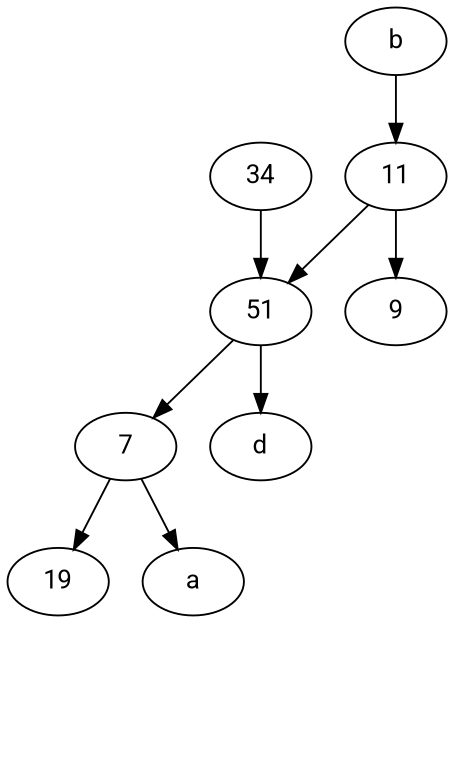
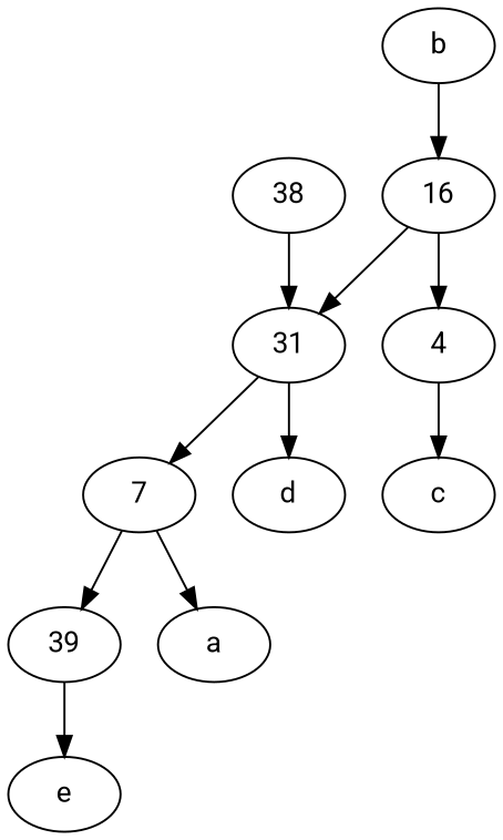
  digraph {
    fontname=Roboto
    node [fontname=Roboto]
    edge [fontname=Roboto]
    7
-   39 [label=19]
+   39
    a
-   38 [label=34]
-   31 [label=51]
+   e
+   38
+   31
    d
-   11
-   4 [label=9]
+   11 [label=16]
+   4
+   c
    b
    7 -> 39
    7 -> a
+   39 -> e
    38 -> 31
    31 -> 7
    31 -> d
    11 -> 31
    11 -> 4
+   4 -> c
    b -> 11
  }
